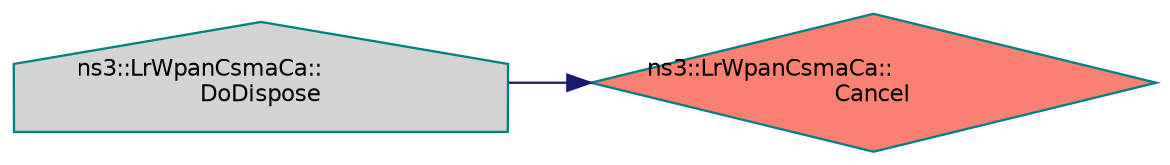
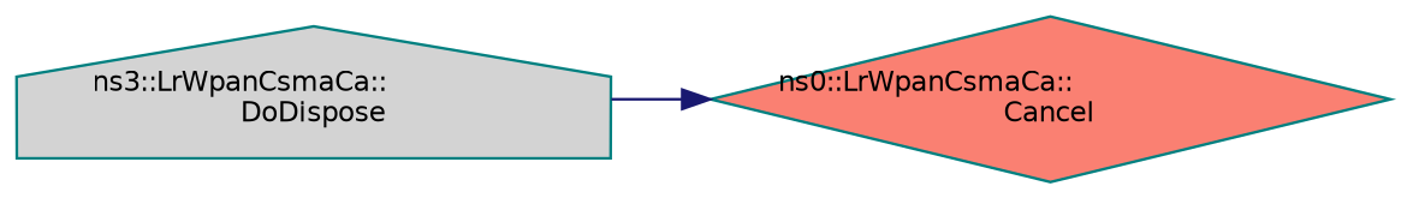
  digraph {
    rankdir=RL
    node [color=teal fontname=Helvetica fontsize=10 style=filled]
-   n1 [fillcolor=salmon fontcolor=black height=0.2 label="ns3::LrWpanCsmaCa::\lCancel" shape=diamond width=0.4]
+   n1 [fillcolor=salmon fontcolor=black height=0.2 label="ns0::LrWpanCsmaCa::\lCancel" shape=diamond width=0.4]
    n2 [fillcolor=lightgrey height=0.2 label="ns3::LrWpanCsmaCa::\lDoDispose" shape=house width=0.4]
    n1 -> n2 [color=midnightblue dir=back fontname=Helvetica fontsize=10 labelfontname=Helvetica labelfontsize=10 style=solid]
  }
